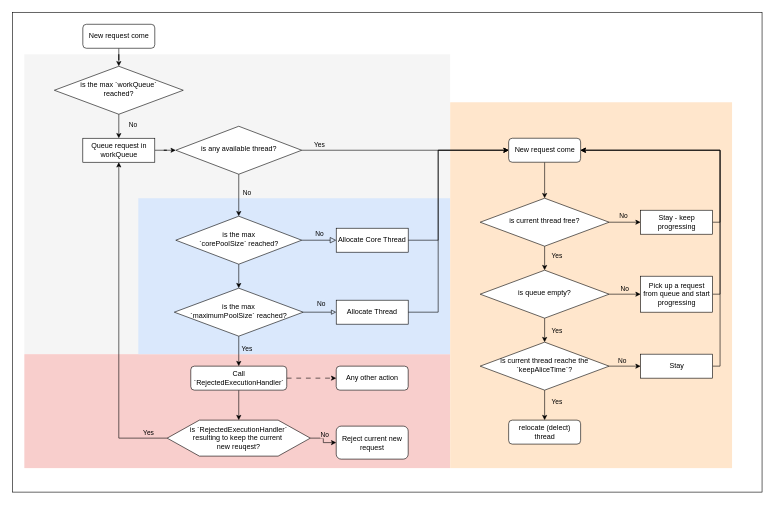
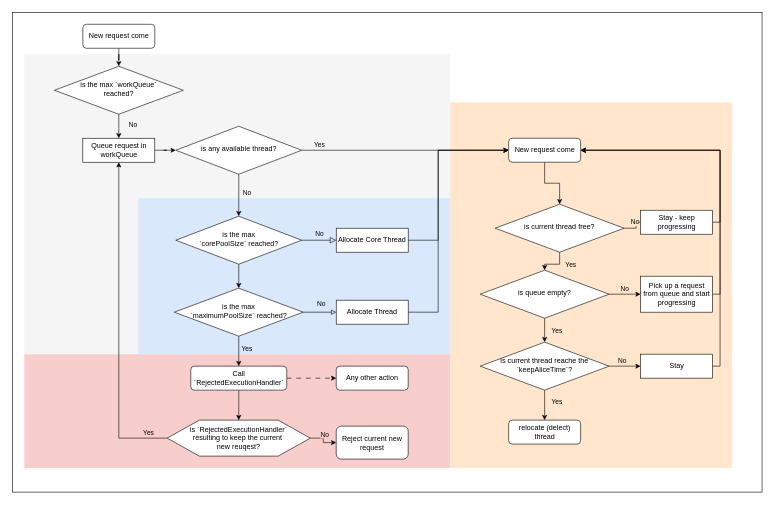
  <mxCell id="0" />
  <mxCell id="1" parent="0" />
  <mxCell id="2" value="" style="rounded=0;whiteSpace=wrap;html=1;labelBackgroundColor=#f5f5f5;" vertex="1" parent="1"><mxGeometry x="20" y="20" width="1250" height="800" as="geometry" /></mxCell>
  <mxCell id="3" value="" style="rounded=0;whiteSpace=wrap;html=1;fillColor=#f5f5f5;strokeColor=none;fontColor=#333333;labelBackgroundColor=#f5f5f5;" parent="1" vertex="1"><mxGeometry x="40" y="90" width="710" height="500" as="geometry" /></mxCell>
  <mxCell id="4" value="" style="rounded=0;whiteSpace=wrap;html=1;fillColor=#f8cecc;strokeColor=none;" parent="1" vertex="1"><mxGeometry x="40" y="590" width="710" height="190" as="geometry" /></mxCell>
  <mxCell id="5" value="" style="rounded=0;whiteSpace=wrap;html=1;fillColor=#dae8fc;strokeColor=none;labelBackgroundColor=#dae8fc;" parent="1" vertex="1"><mxGeometry x="230" y="330" width="520" height="260" as="geometry" /></mxCell>
  <mxCell id="6" value="" style="rounded=0;whiteSpace=wrap;html=1;fillColor=#ffe6cc;strokeColor=none;" parent="1" vertex="1"><mxGeometry x="750" y="170" width="470" height="610" as="geometry" /></mxCell>
  <mxCell id="7" value="No" style="edgeStyle=orthogonalEdgeStyle;rounded=0;html=1;jettySize=auto;orthogonalLoop=1;fontSize=11;endArrow=block;endFill=0;endSize=8;strokeWidth=1;shadow=0;labelBackgroundColor=none;" parent="1" source="9" target="11" edge="1"><mxGeometry x="0.009" y="10" relative="1" as="geometry"><mxPoint as="offset" /></mxGeometry></mxCell>
  <mxCell id="8" style="edgeStyle=orthogonalEdgeStyle;rounded=0;orthogonalLoop=1;jettySize=auto;html=1;" parent="1" source="9" target="21" edge="1"><mxGeometry relative="1" as="geometry" /></mxCell>
  <mxCell id="9" value="is the max &lt;br&gt;`corePoolSize` reached?" style="rhombus;whiteSpace=wrap;html=1;shadow=0;fontFamily=Helvetica;fontSize=12;align=center;strokeWidth=1;spacing=6;spacingTop=-4;" parent="1" vertex="1"><mxGeometry x="292.5" y="360" width="210" height="80" as="geometry" /></mxCell>
  <mxCell id="10" style="edgeStyle=orthogonalEdgeStyle;rounded=0;orthogonalLoop=1;jettySize=auto;html=1;entryX=0;entryY=0.5;entryDx=0;entryDy=0;" parent="1" source="11" edge="1"><mxGeometry relative="1" as="geometry"><Array as="points"><mxPoint x="730" y="400" /><mxPoint x="730" y="250" /></Array><mxPoint x="847.5" y="250" as="targetPoint" /></mxGeometry></mxCell>
  <mxCell id="11" value="Allocate Core Thread" style="rounded=0;whiteSpace=wrap;html=1;fontSize=12;glass=0;strokeWidth=1;shadow=0;" parent="1" vertex="1"><mxGeometry x="560" y="380" width="120" height="40" as="geometry" /></mxCell>
  <mxCell id="12" style="edgeStyle=orthogonalEdgeStyle;rounded=0;orthogonalLoop=1;jettySize=auto;html=1;" parent="1" source="14" target="16" edge="1"><mxGeometry relative="1" as="geometry" /></mxCell>
  <mxCell id="13" value="No" style="edgeLabel;html=1;align=center;verticalAlign=middle;resizable=0;points=[];labelBackgroundColor=#F5F5F5;" parent="12" vertex="1" connectable="0"><mxGeometry x="-0.15" y="3" relative="1" as="geometry"><mxPoint x="20" as="offset" /></mxGeometry></mxCell>
  <mxCell id="14" value="is the max `workQueue` &lt;br&gt;reached?" style="rhombus;whiteSpace=wrap;html=1;shadow=0;fontFamily=Helvetica;fontSize=12;align=center;strokeWidth=1;spacing=6;spacingTop=-4;" parent="1" vertex="1"><mxGeometry x="90" y="110" width="215" height="80" as="geometry" /></mxCell>
  <mxCell id="15" style="edgeStyle=orthogonalEdgeStyle;rounded=0;orthogonalLoop=1;jettySize=auto;html=1;" parent="1" source="16" target="60" edge="1"><mxGeometry relative="1" as="geometry" /></mxCell>
  <mxCell id="16" value="Queue request in workQueue" style="rounded=0;whiteSpace=wrap;html=1;fontSize=12;glass=0;strokeWidth=1;shadow=0;" parent="1" vertex="1"><mxGeometry x="137.5" y="230" width="120" height="40" as="geometry" /></mxCell>
  <mxCell id="17" style="edgeStyle=orthogonalEdgeStyle;rounded=0;orthogonalLoop=1;jettySize=auto;html=1;endArrow=block;endFill=0;" parent="1" source="21" target="28" edge="1"><mxGeometry relative="1" as="geometry" /></mxCell>
  <mxCell id="18" value="No" style="edgeLabel;html=1;align=center;verticalAlign=middle;resizable=0;points=[];labelBackgroundColor=#dae8fc;" parent="17" vertex="1" connectable="0"><mxGeometry x="0.165" y="-2" relative="1" as="geometry"><mxPoint x="-3" y="-17" as="offset" /></mxGeometry></mxCell>
  <mxCell id="19" style="edgeStyle=orthogonalEdgeStyle;rounded=0;orthogonalLoop=1;jettySize=auto;html=1;" parent="1" source="21" target="31" edge="1"><mxGeometry relative="1" as="geometry" /></mxCell>
  <mxCell id="20" value="Yes" style="edgeLabel;html=1;align=center;verticalAlign=middle;resizable=0;points=[];labelBackgroundColor=#dae8fc;" parent="19" vertex="1" connectable="0"><mxGeometry x="-0.05" y="1" relative="1" as="geometry"><mxPoint x="12" y="-4" as="offset" /></mxGeometry></mxCell>
  <mxCell id="21" value="is the max &lt;br&gt;`maximumPoolSize` reached?" style="rhombus;whiteSpace=wrap;html=1;shadow=0;fontFamily=Helvetica;fontSize=12;align=center;strokeWidth=1;spacing=6;spacingTop=-4;" parent="1" vertex="1"><mxGeometry x="290" y="480" width="215" height="80" as="geometry" /></mxCell>
  <mxCell id="22" style="edgeStyle=orthogonalEdgeStyle;rounded=0;orthogonalLoop=1;jettySize=auto;html=1;" parent="1" source="26" target="45" edge="1"><mxGeometry relative="1" as="geometry" /></mxCell>
  <mxCell id="23" value="Yes" style="edgeLabel;html=1;align=center;verticalAlign=middle;resizable=0;points=[];labelBackgroundColor=#ffe6cc;" parent="22" vertex="1" connectable="0"><mxGeometry x="-0.2" relative="1" as="geometry"><mxPoint x="20" as="offset" /></mxGeometry></mxCell>
  <mxCell id="24" style="edgeStyle=orthogonalEdgeStyle;rounded=0;orthogonalLoop=1;jettySize=auto;html=1;" parent="1" source="26" target="47" edge="1"><mxGeometry relative="1" as="geometry" /></mxCell>
  <mxCell id="25" value="No" style="edgeLabel;html=1;align=center;verticalAlign=middle;resizable=0;points=[];labelBackgroundColor=#ffe6cc;" parent="24" vertex="1" connectable="0"><mxGeometry x="-0.143" y="-2" relative="1" as="geometry"><mxPoint x="1" y="-13" as="offset" /></mxGeometry></mxCell>
- <mxCell id="26" value="is current thread free?" style="rhombus;whiteSpace=wrap;html=1;shadow=0;fontFamily=Helvetica;fontSize=12;align=center;strokeWidth=1;spacing=6;spacingTop=-4;" parent="1" vertex="1"><mxGeometry x="800" y="330" width="215" height="80" as="geometry" /></mxCell>
+ <mxCell id="26" value="is current thread free?" style="rhombus;whiteSpace=wrap;html=1;shadow=0;fontFamily=Helvetica;fontSize=12;align=center;strokeWidth=1;spacing=6;spacingTop=-4;" parent="1" vertex="1"><mxGeometry x="825" y="340" width="215" height="80" as="geometry" /></mxCell>
  <mxCell id="27" style="edgeStyle=orthogonalEdgeStyle;rounded=0;orthogonalLoop=1;jettySize=auto;html=1;entryX=0;entryY=0.5;entryDx=0;entryDy=0;" parent="1" source="28" edge="1"><mxGeometry relative="1" as="geometry"><Array as="points"><mxPoint x="730" y="520" /><mxPoint x="730" y="250" /></Array><mxPoint x="847.5" y="250" as="targetPoint" /></mxGeometry></mxCell>
  <mxCell id="28" value="Allocate Thread" style="rounded=0;whiteSpace=wrap;html=1;fontSize=12;glass=0;strokeWidth=1;shadow=0;" parent="1" vertex="1"><mxGeometry x="560" y="500" width="120" height="40" as="geometry" /></mxCell>
  <mxCell id="29" style="edgeStyle=orthogonalEdgeStyle;rounded=0;orthogonalLoop=1;jettySize=auto;html=1;exitX=0.5;exitY=1;exitDx=0;exitDy=0;" parent="1" source="31" target="64" edge="1"><mxGeometry relative="1" as="geometry"><mxPoint x="397.5" y="690" as="targetPoint" /></mxGeometry></mxCell>
  <mxCell id="30" style="edgeStyle=orthogonalEdgeStyle;rounded=0;orthogonalLoop=1;jettySize=auto;html=1;dashed=1;dashPattern=8 8;" parent="1" source="31" target="37" edge="1"><mxGeometry relative="1" as="geometry" /></mxCell>
  <mxCell id="31" value="Call `RejectedExecutionHandler`" style="rounded=1;whiteSpace=wrap;html=1;fontSize=12;glass=0;strokeWidth=1;shadow=0;" parent="1" vertex="1"><mxGeometry x="317.5" y="610" width="160" height="40" as="geometry" /></mxCell>
  <mxCell id="32" style="edgeStyle=orthogonalEdgeStyle;rounded=0;orthogonalLoop=1;jettySize=auto;html=1;entryX=0;entryY=0.5;entryDx=0;entryDy=0;" parent="1" source="64" target="36" edge="1"><mxGeometry relative="1" as="geometry"><mxPoint x="505" y="730" as="sourcePoint" /></mxGeometry></mxCell>
  <mxCell id="33" value="No" style="edgeLabel;html=1;align=center;verticalAlign=middle;resizable=0;points=[];labelBackgroundColor=#f8cecc;" parent="32" vertex="1" connectable="0"><mxGeometry x="-0.018" relative="1" as="geometry"><mxPoint x="2" y="-10" as="offset" /></mxGeometry></mxCell>
  <mxCell id="34" style="edgeStyle=orthogonalEdgeStyle;rounded=0;orthogonalLoop=1;jettySize=auto;html=1;entryX=0.5;entryY=1;entryDx=0;entryDy=0;" parent="1" source="64" target="16" edge="1"><mxGeometry relative="1" as="geometry"><mxPoint x="290" y="720" as="sourcePoint" /></mxGeometry></mxCell>
  <mxCell id="35" value="Yes" style="edgeLabel;html=1;align=center;verticalAlign=middle;resizable=0;points=[];labelBackgroundColor=#f8cecc;" parent="34" vertex="1" connectable="0"><mxGeometry x="-0.882" y="-1" relative="1" as="geometry"><mxPoint y="-9" as="offset" /></mxGeometry></mxCell>
  <mxCell id="36" value="Reject current new request" style="rounded=1;whiteSpace=wrap;html=1;fontSize=12;glass=0;strokeWidth=1;shadow=0;" parent="1" vertex="1"><mxGeometry x="560" y="710" width="120" height="55" as="geometry" /></mxCell>
  <mxCell id="37" value="Any other action" style="rounded=1;whiteSpace=wrap;html=1;fontSize=12;glass=0;strokeWidth=1;shadow=0;" parent="1" vertex="1"><mxGeometry x="560" y="610" width="120" height="40" as="geometry" /></mxCell>
  <mxCell id="38" style="edgeStyle=orthogonalEdgeStyle;rounded=0;orthogonalLoop=1;jettySize=auto;html=1;entryX=0.5;entryY=0;entryDx=0;entryDy=0;" parent="1" source="63" target="26" edge="1"><mxGeometry relative="1" as="geometry"><mxPoint x="907.5" y="290" as="sourcePoint" /></mxGeometry></mxCell>
  <mxCell id="39" style="edgeStyle=orthogonalEdgeStyle;rounded=0;orthogonalLoop=1;jettySize=auto;html=1;" parent="1" source="40" edge="1"><mxGeometry relative="1" as="geometry"><Array as="points"><mxPoint x="1200" y="490" /><mxPoint x="1200" y="250" /></Array><mxPoint x="967.5" y="250" as="targetPoint" /></mxGeometry></mxCell>
  <mxCell id="40" value="Pick up a request from queue and start progressing" style="rounded=0;whiteSpace=wrap;html=1;fontSize=12;glass=0;strokeWidth=1;shadow=0;" parent="1" vertex="1"><mxGeometry x="1067.5" y="460" width="120" height="60" as="geometry" /></mxCell>
  <mxCell id="41" style="edgeStyle=orthogonalEdgeStyle;rounded=0;orthogonalLoop=1;jettySize=auto;html=1;" parent="1" source="45" target="40" edge="1"><mxGeometry relative="1" as="geometry" /></mxCell>
  <mxCell id="42" value="No" style="edgeLabel;html=1;align=center;verticalAlign=middle;resizable=0;points=[];labelBackgroundColor=#ffe6cc;" parent="41" vertex="1" connectable="0"><mxGeometry x="-0.056" y="-2" relative="1" as="geometry"><mxPoint y="-12" as="offset" /></mxGeometry></mxCell>
  <mxCell id="43" style="edgeStyle=orthogonalEdgeStyle;rounded=0;orthogonalLoop=1;jettySize=auto;html=1;exitX=0.5;exitY=1;exitDx=0;exitDy=0;" parent="1" source="45" target="52" edge="1"><mxGeometry relative="1" as="geometry" /></mxCell>
  <mxCell id="44" value="Yes" style="edgeLabel;html=1;align=center;verticalAlign=middle;resizable=0;points=[];labelBackgroundColor=#ffe6cc;" parent="43" vertex="1" connectable="0"><mxGeometry x="-0.2" y="2" relative="1" as="geometry"><mxPoint x="18" y="4" as="offset" /></mxGeometry></mxCell>
  <mxCell id="45" value="is queue empty?" style="rhombus;whiteSpace=wrap;html=1;shadow=0;fontFamily=Helvetica;fontSize=12;align=center;strokeWidth=1;spacing=6;spacingTop=-4;" parent="1" vertex="1"><mxGeometry x="800" y="450" width="215" height="80" as="geometry" /></mxCell>
  <mxCell id="46" style="edgeStyle=orthogonalEdgeStyle;rounded=0;orthogonalLoop=1;jettySize=auto;html=1;entryX=1;entryY=0.5;entryDx=0;entryDy=0;" parent="1" source="47" edge="1"><mxGeometry relative="1" as="geometry"><Array as="points"><mxPoint x="1200" y="370" /><mxPoint x="1200" y="250" /></Array><mxPoint x="967.5" y="250" as="targetPoint" /></mxGeometry></mxCell>
  <mxCell id="47" value="Stay - keep progressing" style="rounded=0;whiteSpace=wrap;html=1;fontSize=12;glass=0;strokeWidth=1;shadow=0;" parent="1" vertex="1"><mxGeometry x="1067.5" y="350" width="120" height="40" as="geometry" /></mxCell>
  <mxCell id="48" style="edgeStyle=orthogonalEdgeStyle;rounded=0;orthogonalLoop=1;jettySize=auto;html=1;" parent="1" source="52" target="53" edge="1"><mxGeometry relative="1" as="geometry" /></mxCell>
  <mxCell id="49" value="Yes" style="edgeLabel;html=1;align=center;verticalAlign=middle;resizable=0;points=[];labelBackgroundColor=#ffe6cc;" parent="48" vertex="1" connectable="0"><mxGeometry x="-0.24" y="1" relative="1" as="geometry"><mxPoint x="19" as="offset" /></mxGeometry></mxCell>
  <mxCell id="50" style="edgeStyle=orthogonalEdgeStyle;rounded=0;orthogonalLoop=1;jettySize=auto;html=1;entryX=0;entryY=0.5;entryDx=0;entryDy=0;" parent="1" source="52" target="62" edge="1"><mxGeometry relative="1" as="geometry" /></mxCell>
  <mxCell id="51" value="No" style="edgeLabel;html=1;align=center;verticalAlign=middle;resizable=0;points=[];labelBackgroundColor=#ffe6cc;" parent="50" vertex="1" connectable="0"><mxGeometry x="-0.2" y="2" relative="1" as="geometry"><mxPoint y="-8" as="offset" /></mxGeometry></mxCell>
  <mxCell id="52" value="is current thread reache the `keepAliceTime`?" style="rhombus;whiteSpace=wrap;html=1;shadow=0;fontFamily=Helvetica;fontSize=12;align=center;strokeWidth=1;spacing=6;spacingTop=-4;" parent="1" vertex="1"><mxGeometry x="800" y="570" width="215" height="80" as="geometry" /></mxCell>
  <mxCell id="53" value="relocate (delect) thread" style="rounded=1;whiteSpace=wrap;html=1;fontSize=12;glass=0;strokeWidth=1;shadow=0;" parent="1" vertex="1"><mxGeometry x="847.5" y="700" width="120" height="40" as="geometry" /></mxCell>
  <mxCell id="54" style="edgeStyle=orthogonalEdgeStyle;rounded=0;orthogonalLoop=1;jettySize=auto;html=1;" parent="1" source="55" target="14" edge="1"><mxGeometry relative="1" as="geometry" /></mxCell>
  <mxCell id="55" value="New request come" style="rounded=1;whiteSpace=wrap;html=1;fontSize=12;glass=0;strokeWidth=1;shadow=0;" parent="1" vertex="1"><mxGeometry x="137.5" y="40" width="120" height="40" as="geometry" /></mxCell>
  <mxCell id="56" style="edgeStyle=orthogonalEdgeStyle;rounded=0;orthogonalLoop=1;jettySize=auto;html=1;" parent="1" source="60" target="9" edge="1"><mxGeometry relative="1" as="geometry" /></mxCell>
  <mxCell id="57" value="No" style="edgeLabel;html=1;align=center;verticalAlign=middle;resizable=0;points=[];labelBackgroundColor=#F5F5F5;" parent="56" vertex="1" connectable="0"><mxGeometry x="-0.15" y="3" relative="1" as="geometry"><mxPoint x="10" as="offset" /></mxGeometry></mxCell>
  <mxCell id="58" style="edgeStyle=orthogonalEdgeStyle;rounded=0;orthogonalLoop=1;jettySize=auto;html=1;" parent="1" source="60" target="63" edge="1"><mxGeometry relative="1" as="geometry"><mxPoint x="847.5" y="250" as="targetPoint" /></mxGeometry></mxCell>
  <mxCell id="59" value="Yes" style="edgeLabel;html=1;align=center;verticalAlign=middle;resizable=0;points=[];labelBackgroundColor=#f5f5f5;" parent="58" vertex="1" connectable="0"><mxGeometry x="-0.784" relative="1" as="geometry"><mxPoint x="-8" y="-10" as="offset" /></mxGeometry></mxCell>
  <mxCell id="60" value="is any available thread?" style="rhombus;whiteSpace=wrap;html=1;shadow=0;fontFamily=Helvetica;fontSize=12;align=center;strokeWidth=1;spacing=6;spacingTop=-4;" parent="1" vertex="1"><mxGeometry x="292.5" y="210" width="210" height="80" as="geometry" /></mxCell>
  <mxCell id="61" style="edgeStyle=orthogonalEdgeStyle;rounded=0;orthogonalLoop=1;jettySize=auto;html=1;" parent="1" source="62" target="63" edge="1"><mxGeometry relative="1" as="geometry"><Array as="points"><mxPoint x="1200" y="610" /><mxPoint x="1200" y="250" /></Array><mxPoint x="967.5" y="250" as="targetPoint" /></mxGeometry></mxCell>
  <mxCell id="62" value="Stay" style="rounded=0;whiteSpace=wrap;html=1;fontSize=12;glass=0;strokeWidth=1;shadow=0;" parent="1" vertex="1"><mxGeometry x="1067.5" y="590" width="120" height="40" as="geometry" /></mxCell>
  <mxCell id="63" value="New request come" style="rounded=1;whiteSpace=wrap;html=1;fontSize=12;glass=0;strokeWidth=1;shadow=0;" vertex="1" parent="1"><mxGeometry x="847.5" y="230" width="120" height="40" as="geometry" /></mxCell>
  <mxCell id="64" value="is `RejectedExecutionHandler` &lt;br&gt;resulting to keep the current&amp;nbsp;&lt;br&gt;new reuqest?" style="shape=hexagon;perimeter=hexagonPerimeter2;whiteSpace=wrap;html=1;fixedSize=1;size=53.75;" vertex="1" parent="1"><mxGeometry x="278.13" y="700" width="238.75" height="60" as="geometry" /></mxCell>
